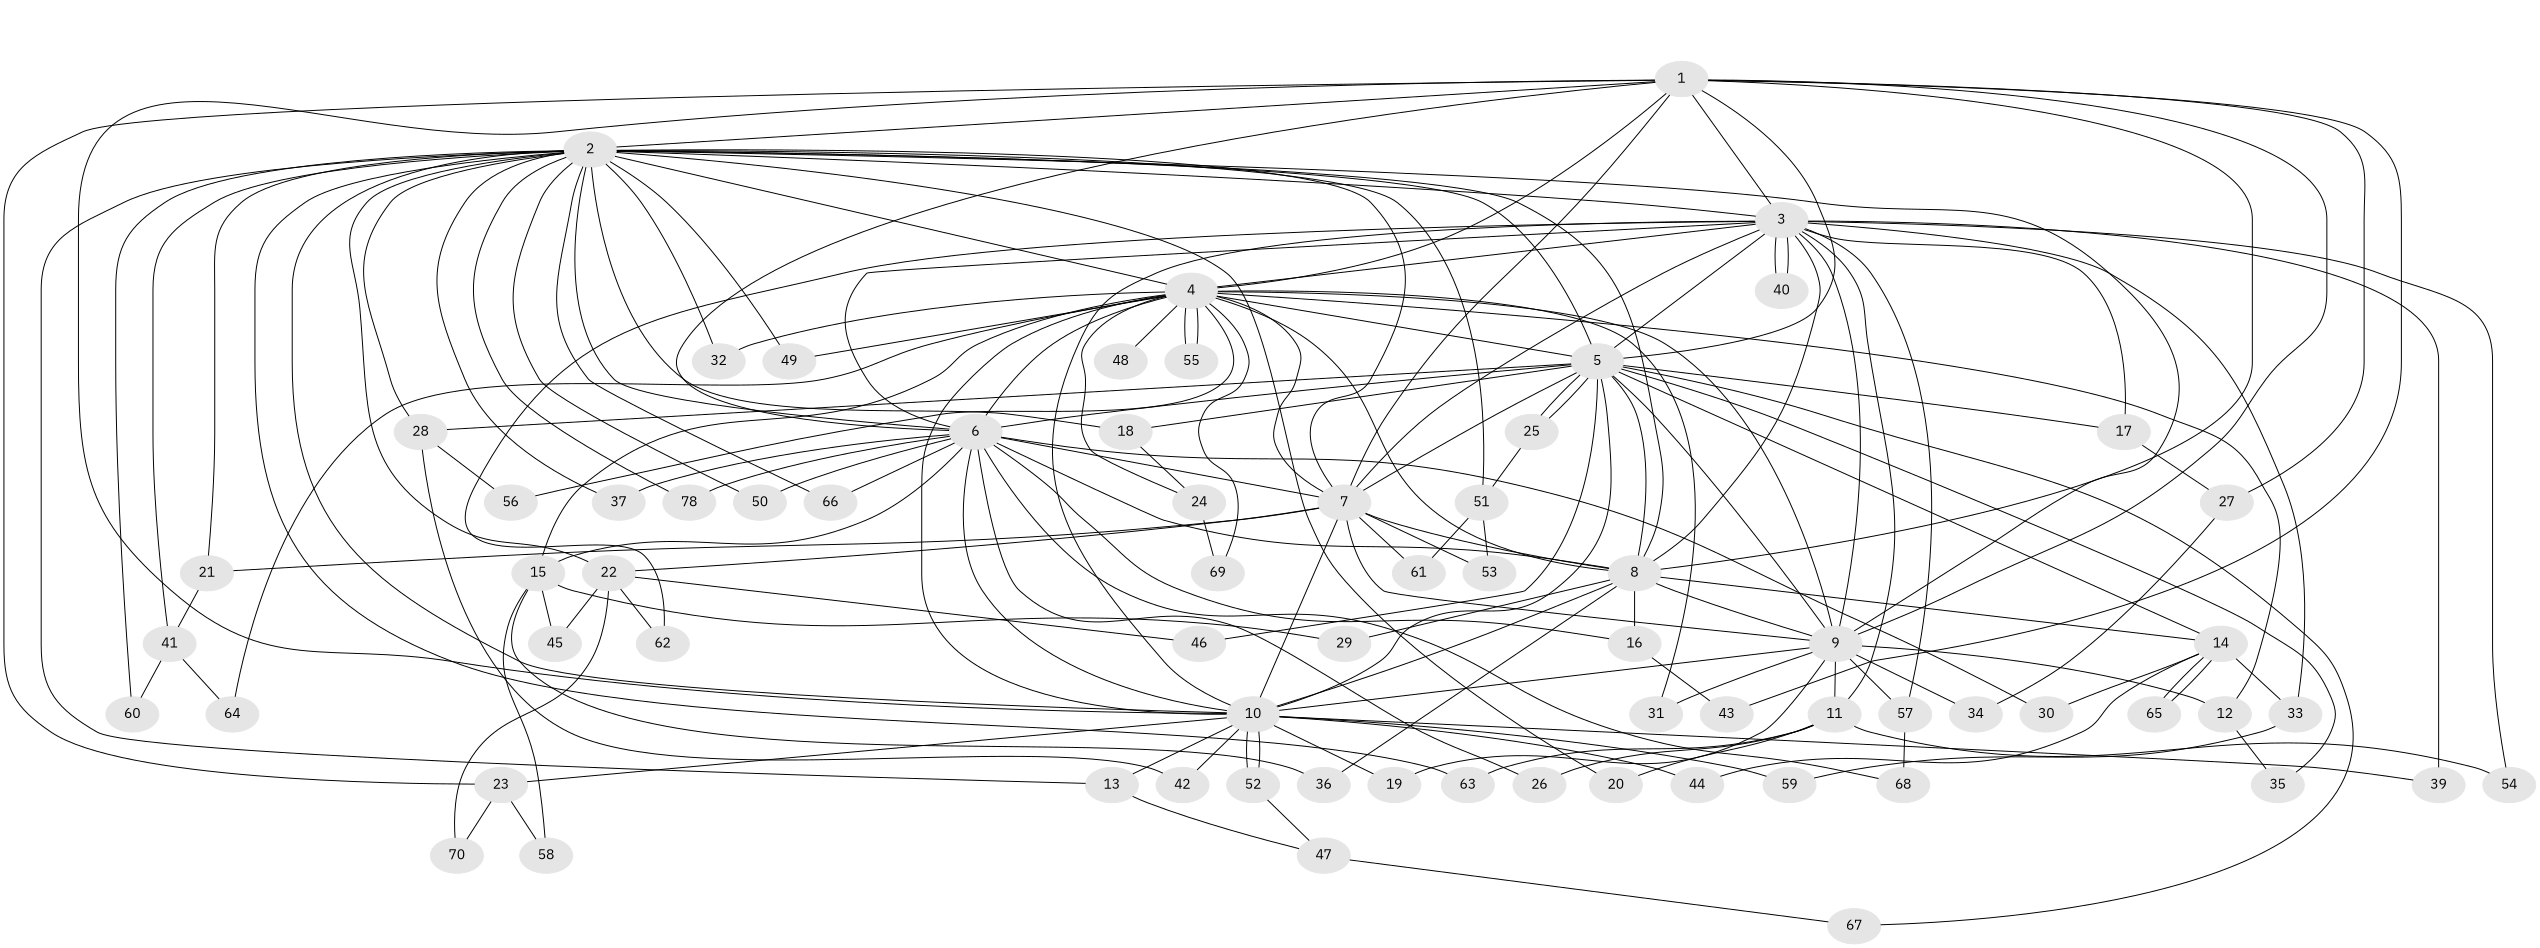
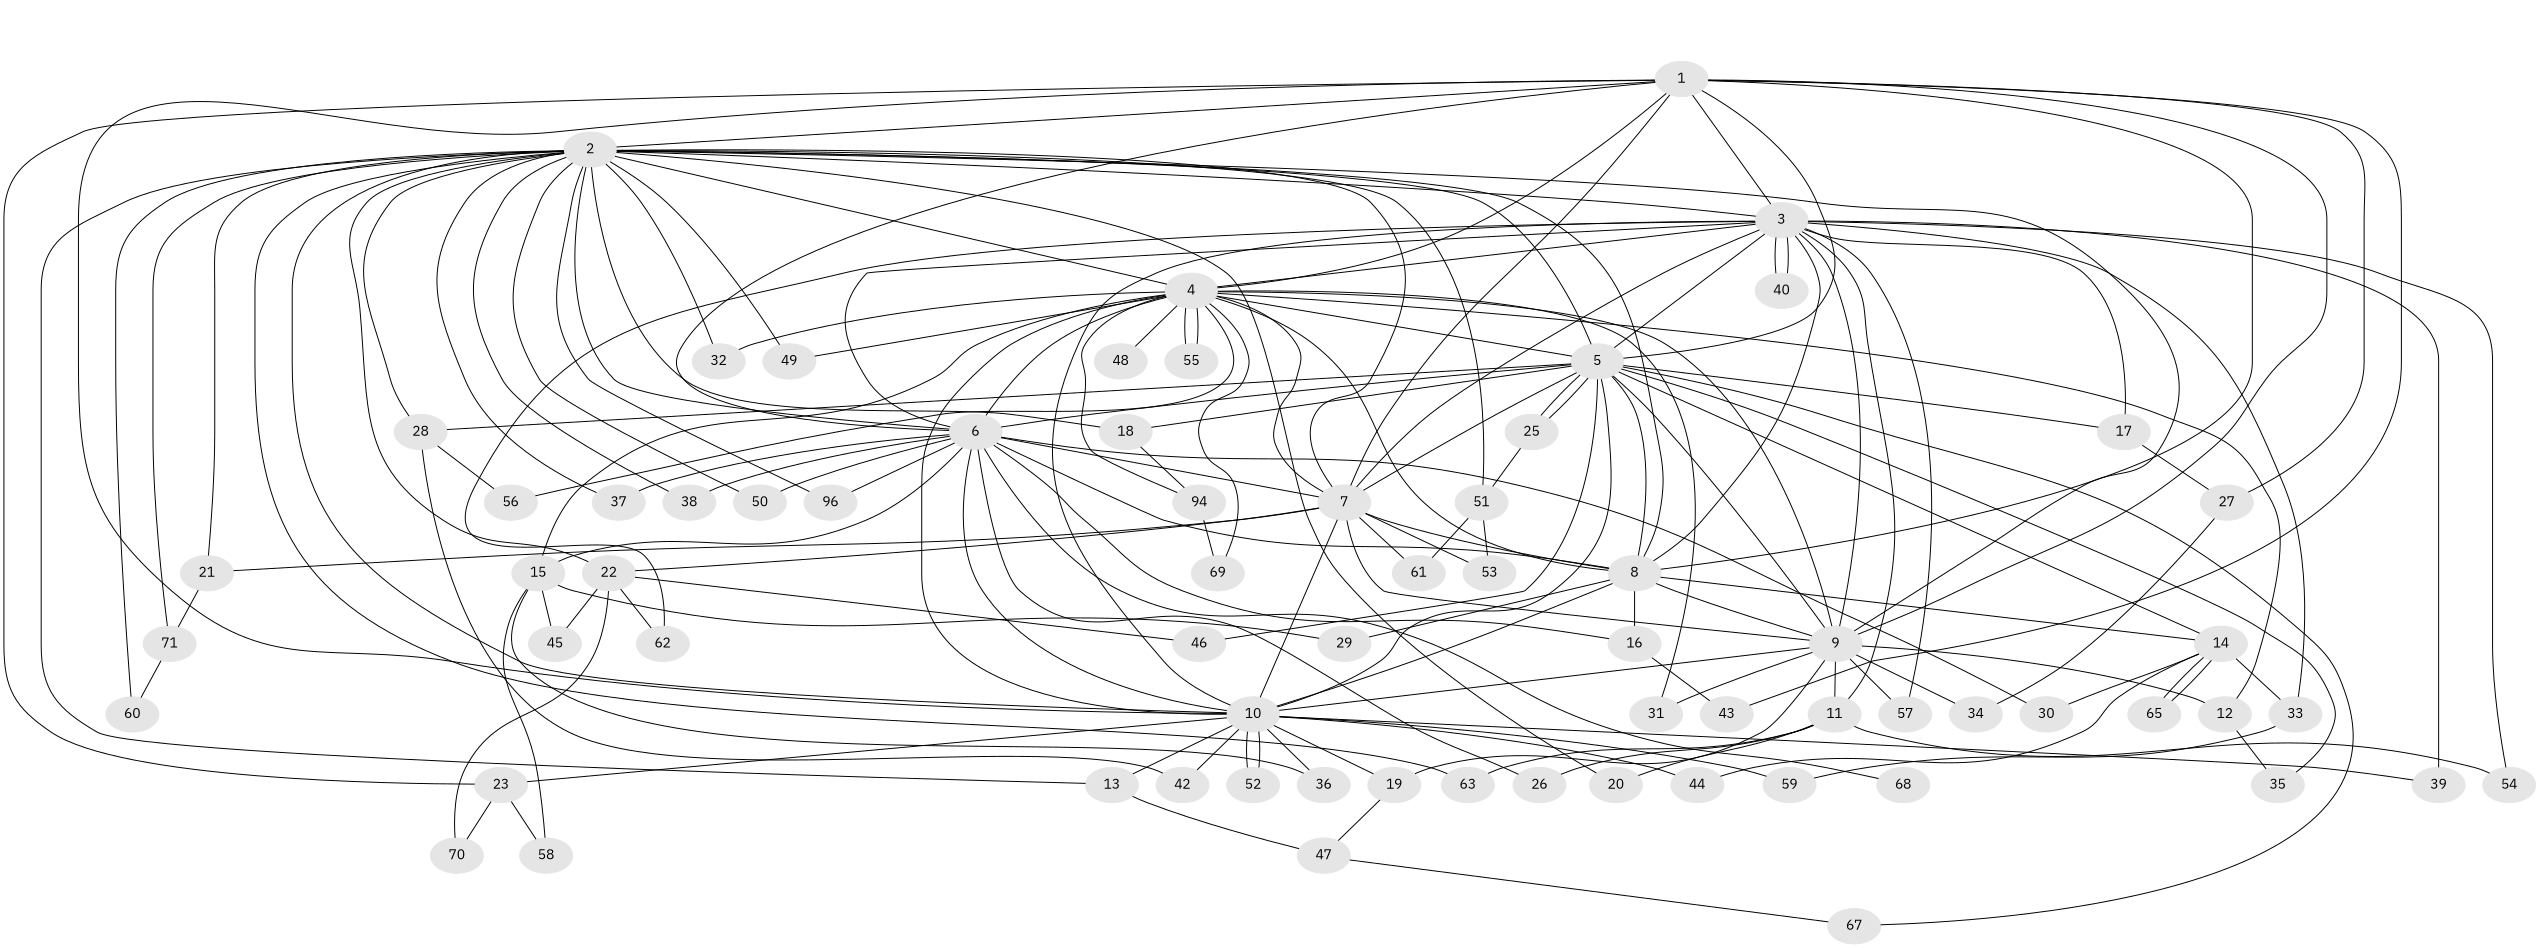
  graph {
    fontname="IBM Plex Sans"
    node [color=gray90 fontname="IBM Plex Sans" style=filled]
    edge [fontname="IBM Plex Sans"]
    1
    2
    3
    4
    5
    6
    7
    8
    9
    10
    23
    27
    43
    13
    18
    20
    21
    22
    28
    32
    37
-   38 [label=78]
-   41
+   38
+   41 [label=71]
    49
    50
    51
    60
    63
-   66
+   66 [label=96]
    11
    17
    33
    39
    40
    54
    57
    62
    12
    15
-   24
+   24 [label=94]
    31
    48
    55
    56
-   64
    69
    14
    25
    35
    46
    67
    16
    26
    30
    68
    53
    61
    29
    36
    19
    34
    42
    44
    52
    59
    58
    70
    47
    45
    65
    1 -- 2
    1 -- 3
    1 -- 4
    1 -- 5
    1 -- 6
    1 -- 7
    1 -- 8
    1 -- 9
    1 -- 10
    1 -- 23
    1 -- 27
    1 -- 43
    2 -- 3
    2 -- 4
    2 -- 5
    2 -- 6
    2 -- 7
    2 -- 8
    2 -- 9
    2 -- 10
    2 -- 13
    2 -- 18
    2 -- 20
    2 -- 21
    2 -- 22
    2 -- 28
    2 -- 32
    2 -- 37
    2 -- 38
    2 -- 41
    2 -- 49
    2 -- 50
    2 -- 51
    2 -- 60
    2 -- 63
    2 -- 66
    3 -- 4
    3 -- 5
    3 -- 6
    3 -- 7
    3 -- 8
    3 -- 9
    3 -- 10
    3 -- 11
    3 -- 17
    3 -- 33
    3 -- 39
    3 -- 40
    3 -- 40
    3 -- 54
    3 -- 57
    3 -- 62
    4 -- 5
    4 -- 6
    4 -- 7
    4 -- 8
    4 -- 9
    4 -- 10
    4 -- 32
    4 -- 49
    4 -- 12
    4 -- 15
    4 -- 24
    4 -- 31
    4 -- 48
    4 -- 55
    4 -- 55
    4 -- 56
-   4 -- 64
    4 -- 69
    5 -- 6
    5 -- 7
    5 -- 8
    5 -- 9
    5 -- 10
    5 -- 18
    5 -- 28
    5 -- 17
    5 -- 14
    5 -- 25
    5 -- 25
    5 -- 35
    5 -- 46
    5 -- 67
    6 -- 7
    6 -- 8
    6 -- 10
    6 -- 37
    6 -- 38
    6 -- 50
    6 -- 66
    6 -- 15
    6 -- 16
    6 -- 26
    6 -- 30
    6 -- 68
    7 -- 8
    7 -- 9
    7 -- 10
    7 -- 21
    7 -- 22
    7 -- 53
    7 -- 61
    8 -- 9
    8 -- 10
    8 -- 14
    8 -- 16
    8 -- 29
-   8 -- 36
+   10 -- 36
    9 -- 10
    9 -- 11
    9 -- 57
    9 -- 12
    9 -- 31
    9 -- 19
    9 -- 34
    10 -- 23
    10 -- 13
    10 -- 39
    10 -- 19
    10 -- 42
    10 -- 44
    10 -- 52
    10 -- 52
    10 -- 59
    23 -- 58
    23 -- 70
    27 -- 34
    13 -- 47
    18 -- 24
    21 -- 41
    22 -- 62
    22 -- 46
    22 -- 70
    22 -- 45
    28 -- 56
    28 -- 42
    41 -- 60
-   41 -- 64
    51 -- 53
    51 -- 61
    11 -- 20
    11 -- 63
    11 -- 54
    11 -- 26
    17 -- 27
    33 -- 59
-   57 -- 68
    12 -- 35
    15 -- 29
    15 -- 36
    15 -- 58
    15 -- 45
    24 -- 69
    14 -- 33
    14 -- 30
    14 -- 44
    14 -- 65
    14 -- 65
    25 -- 51
    16 -- 43
-   52 -- 47
+   19 -- 47
    47 -- 67
  }
